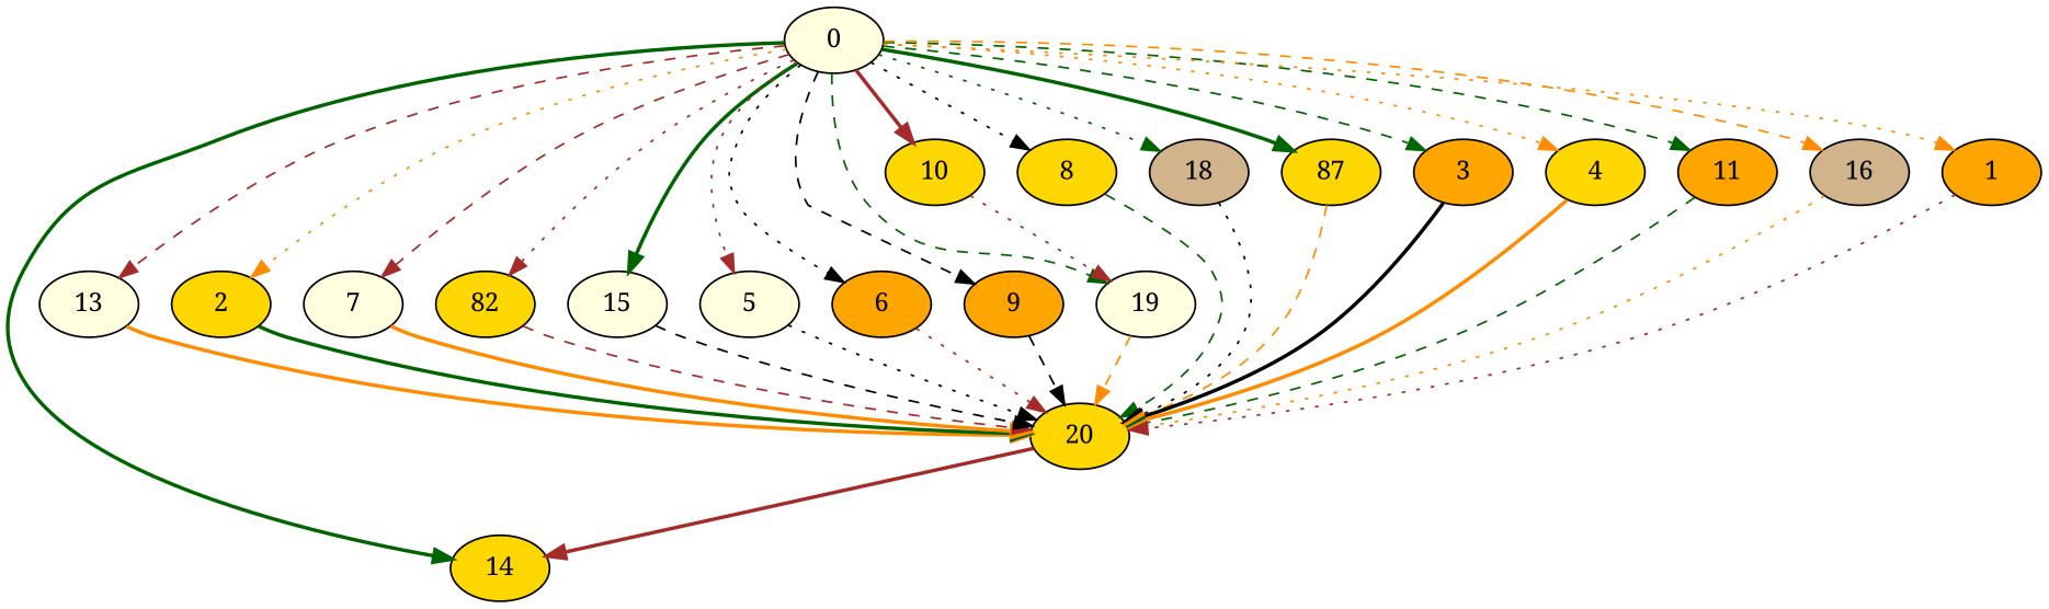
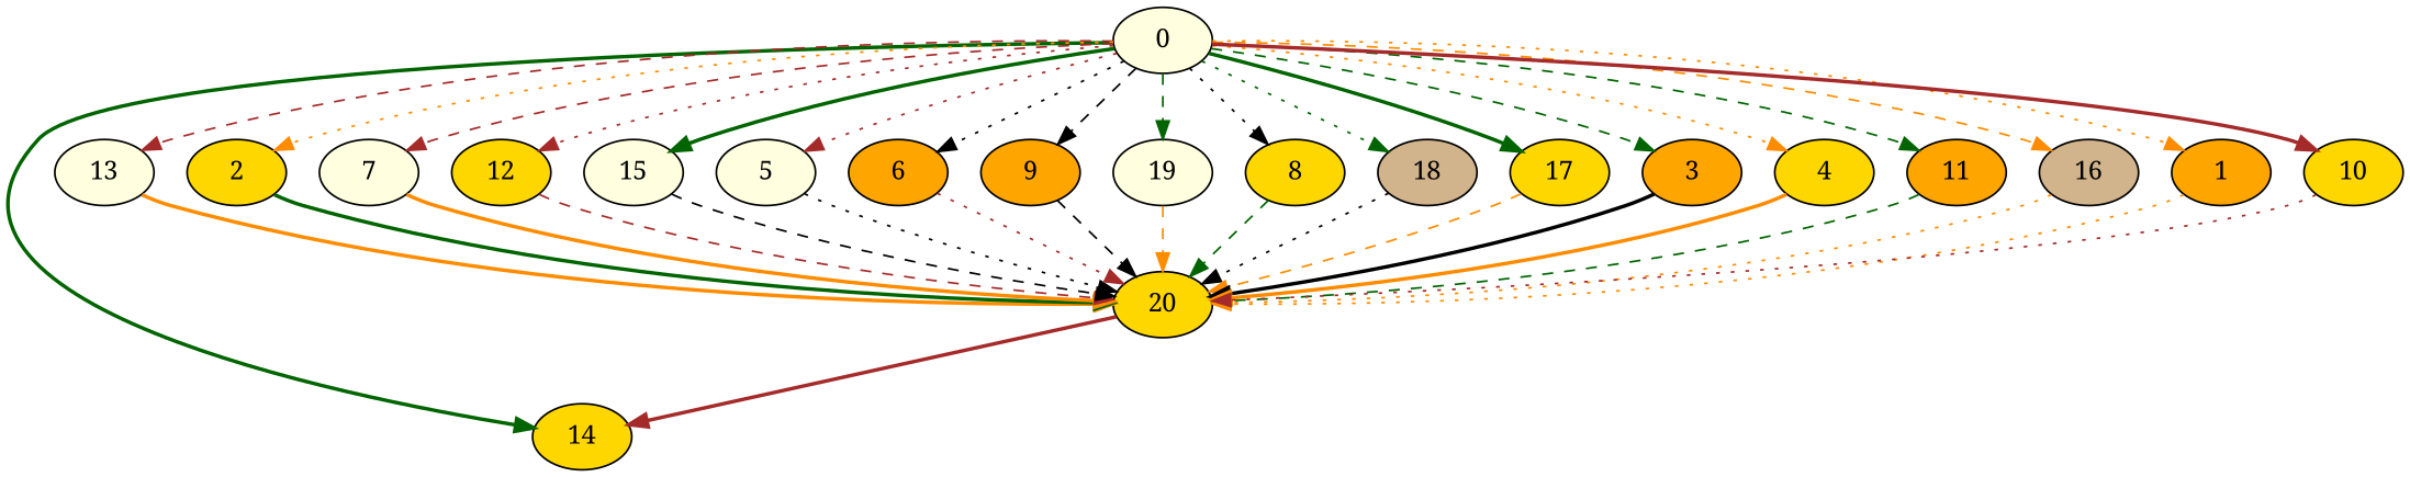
  digraph {
    fontname="Noto Serif"
    node [Weight=3 fillcolor=gold fontname="Noto Serif" style=filled]
    edge [Weight=43 color=darkgreen fontname="Noto Serif" style=dashed]
    0 [Weight=6 fillcolor=lightyellow]
    14 [Weight=10]
    13 [Weight=10 fillcolor=lightyellow]
    2 [Weight=9]
    7 [Weight=8 fillcolor=lightyellow]
-   12 [label=82]
+   12
    15 [Weight=8 fillcolor=lightyellow]
    5 [Weight=7 fillcolor=lightyellow]
    6 [Weight=7 fillcolor=orange]
    9 [Weight=6 fillcolor=orange]
    19 [fillcolor=lightyellow]
    8 [Weight=6]
    18 [Weight=5 fillcolor=tan]
-   17 [Weight=2 label=87]
+   17 [Weight=2]
    3 [Weight=10 fillcolor=orange]
    4 [Weight=9]
    11 [Weight=8 fillcolor=orange]
    16 [Weight=7 fillcolor=tan]
    1 [fillcolor=orange]
    10
    20 [Weight=4]
    0 -> 14 [style=bold]
    0 -> 13 [color=brown]
    0 -> 2 [Weight=19 color=darkorange style=dotted]
    0 -> 7 [Weight=12 color=brown]
    0 -> 12 [Weight=56 color=brown style=dotted]
    0 -> 15 [Weight=50 style=bold]
    0 -> 5 [Weight=31 color=brown style=dotted]
    0 -> 6 [Weight=12 color=black style=dotted]
    0 -> 9 [Weight=19 color=black]
    0 -> 19 [Weight=56]
    0 -> 8 [Weight=25 color=black style=dotted]
    0 -> 18 [Weight=56 style=dotted]
    0 -> 17 [Weight=50 style=bold]
    0 -> 3 [Weight=25]
    0 -> 4 [color=darkorange style=dotted]
    0 -> 11 [Weight=37]
    0 -> 16 [Weight=56 color=darkorange]
    0 -> 1 [color=darkorange style=dotted]
    0 -> 10 [Weight=12 color=brown style=bold]
    13 -> 20 [Weight=50 color=darkorange style=bold]
    2 -> 20 [Weight=50 style=bold]
    7 -> 20 [Weight=50 color=darkorange style=bold]
    12 -> 20 [Weight=50 color=brown]
    15 -> 20 [color=black]
    5 -> 20 [color=black style=dotted]
    6 -> 20 [color=brown style=dotted]
    9 -> 20 [color=black]
    19 -> 20 [Weight=37 color=darkorange]
    8 -> 20 [Weight=31]
    18 -> 20 [Weight=31 color=black style=dotted]
    17 -> 20 [Weight=31 color=darkorange]
    3 -> 20 [Weight=19 color=black style=bold]
    4 -> 20 [Weight=19 color=darkorange style=bold]
    11 -> 20 [Weight=19]
    16 -> 20 [Weight=12 color=darkorange style=dotted]
-   1 -> 20 [Weight=12 color=brown style=dotted]
-   10 -> 19 [Weight=12 color=brown style=dotted]
+   1 -> 20 [Weight=12 color=darkorange style=dotted]
+   10 -> 20 [Weight=12 color=brown style=dotted]
    20 -> 14 [Weight=56 color=brown style=bold]
  }
